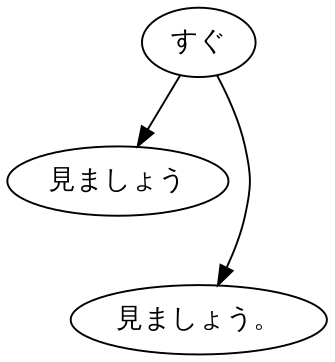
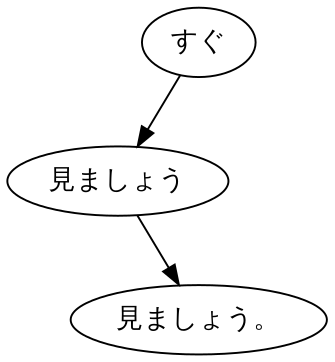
  digraph {
    n1 [label="すぐ"]
    n2 [label="見ましょう"]
    n3 [label="見ましょう。"]
    n1 -> n2
-   n1 -> n3
+   n2 -> n3
  }
